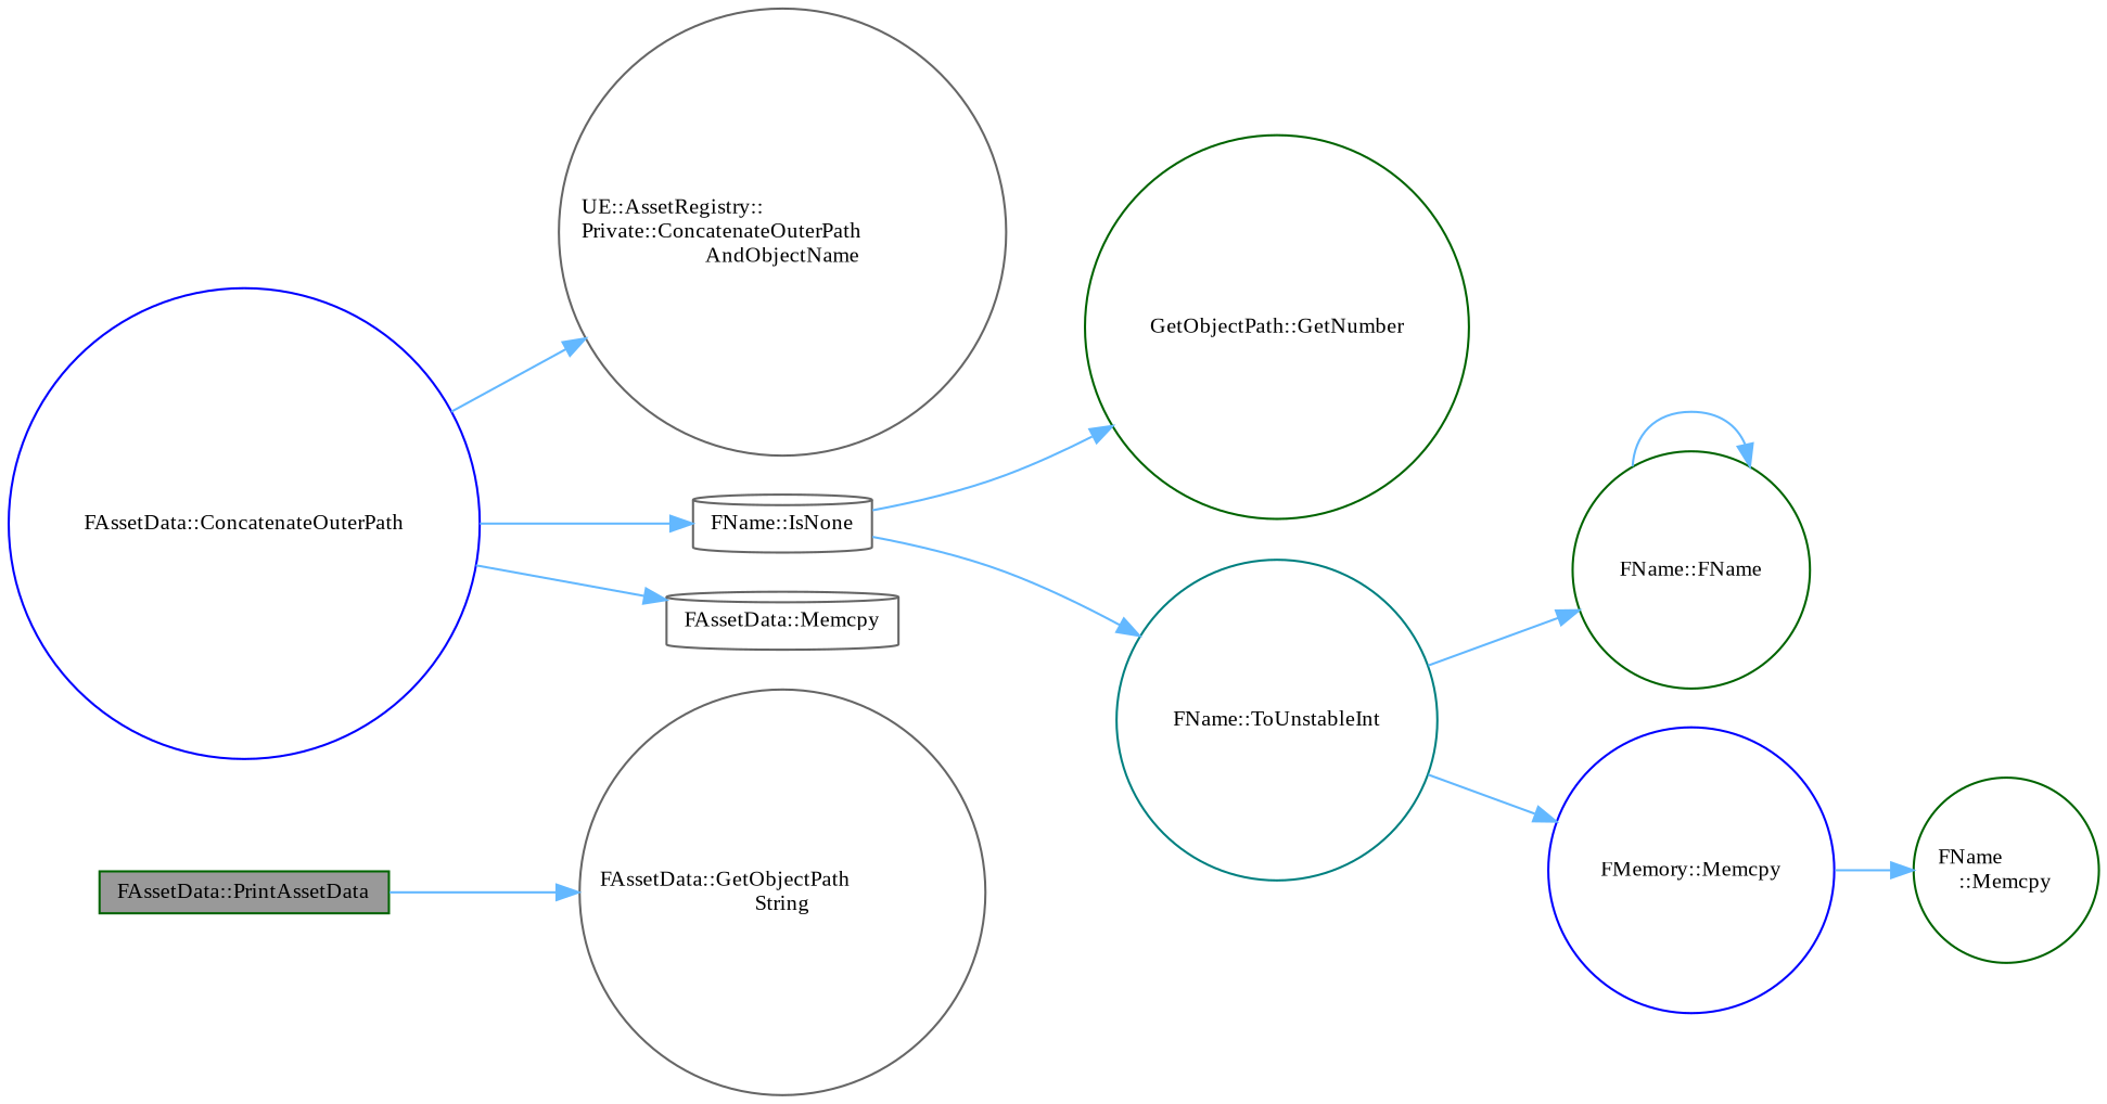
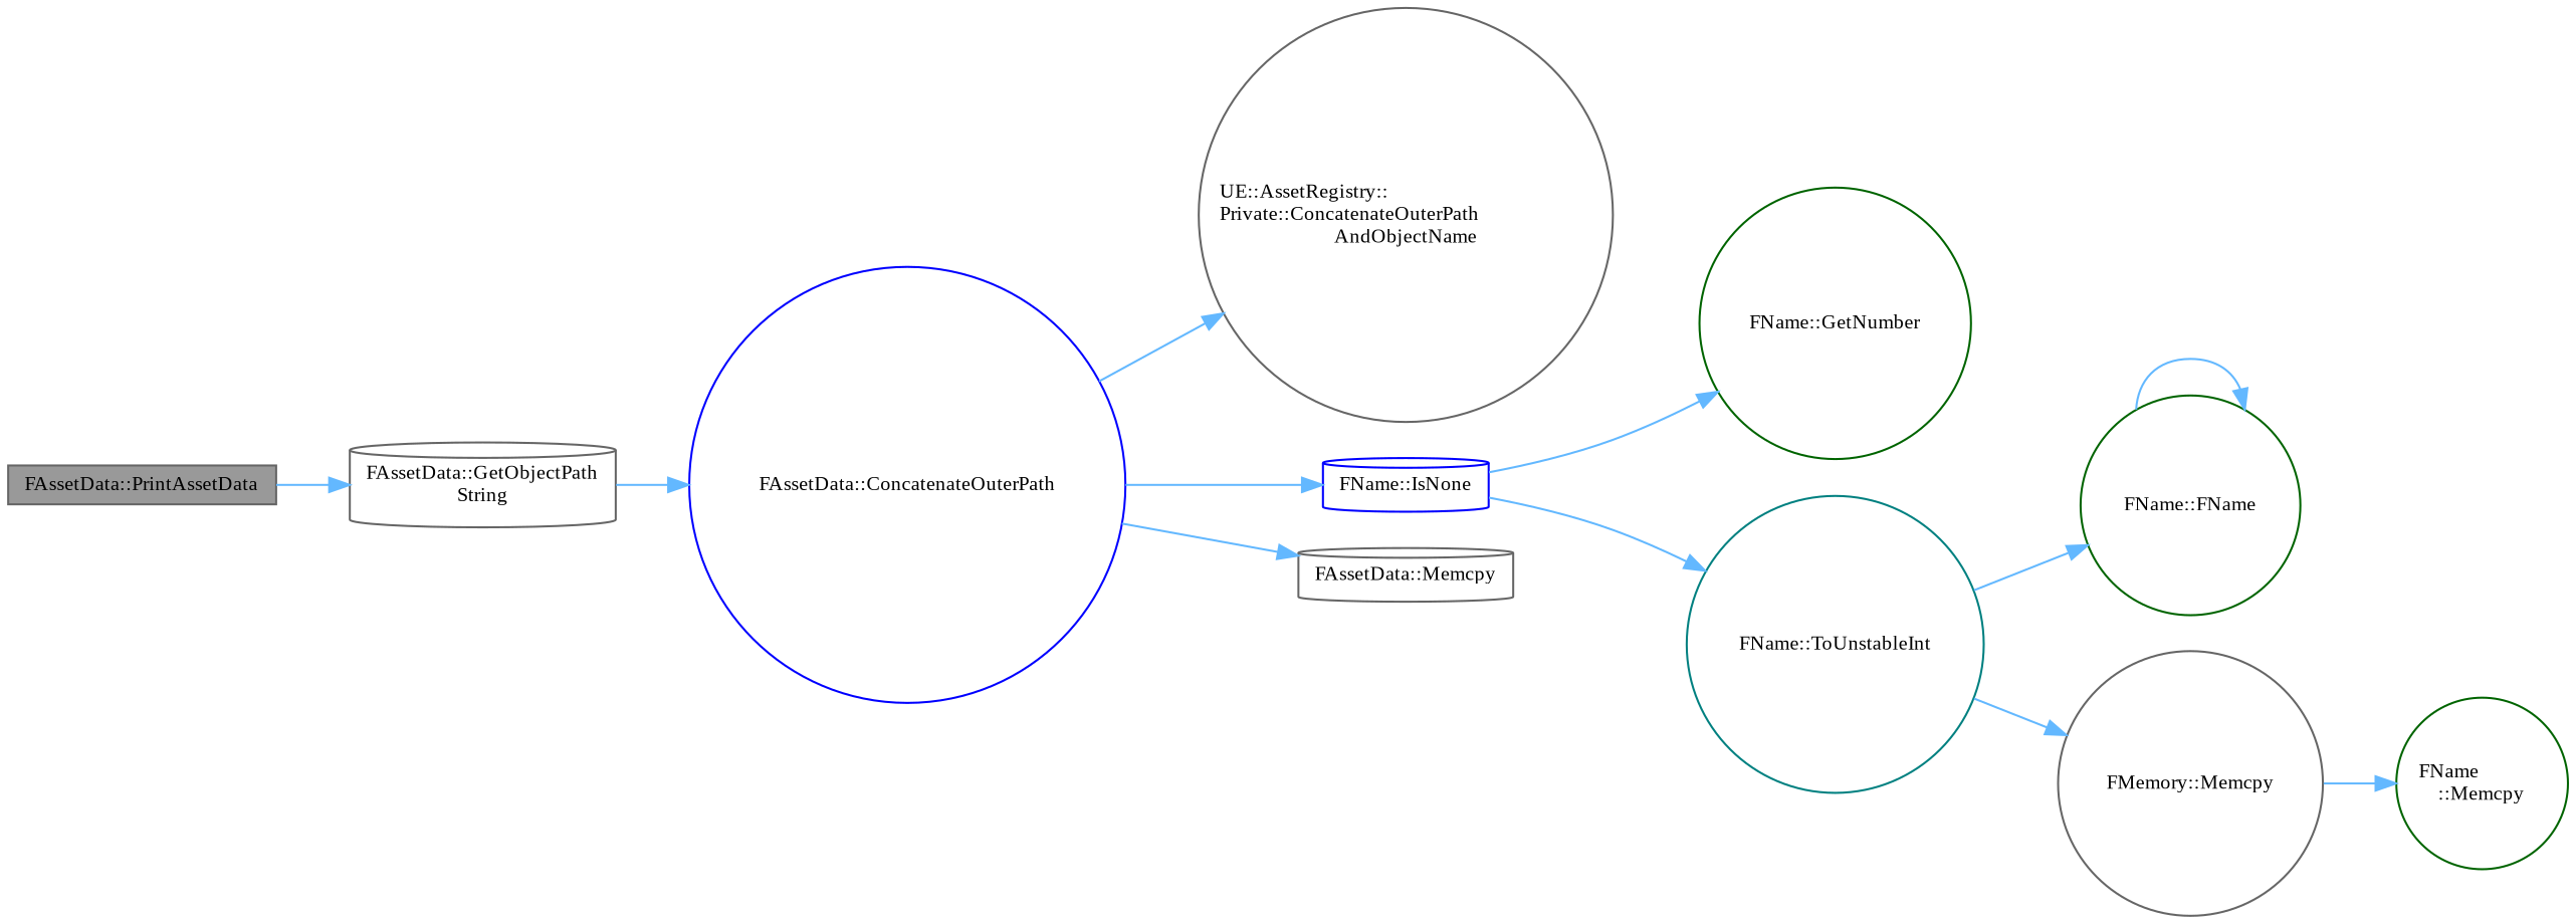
  digraph {
    fontname="Liberation Serif"
    rankdir=LR
    node [color=darkgreen fillcolor=white fontname="Liberation Serif" fontsize=10 shape=circle style=filled]
    edge [color=steelblue1 fontname="Liberation Serif" fontsize=10 labelfontname=Helvetica labelfontsize=10 style=solid]
-   n1 [fillcolor=grey60 fontcolor=black height=0.2 label="FAssetData::PrintAssetData" shape=box width=0.4]
-   n2 [color=gray40 height=0.2 label="FAssetData::GetObjectPath\lString" width=0.4]
+   n1 [color=gray40 fillcolor=grey60 fontcolor=black height=0.2 label="FAssetData::PrintAssetData" shape=box width=0.4]
+   n2 [color=gray40 height=0.2 label="FAssetData::GetObjectPath\lString" shape=cylinder width=0.4]
    n3 [color=blue height=0.2 label="FAssetData::ConcatenateOuterPath" width=0.4]
    n4 [color=gray40 height=0.2 label="UE::AssetRegistry::\lPrivate::ConcatenateOuterPath\lAndObjectName" width=0.4]
-   n5 [color=gray40 height=0.2 label="FName::IsNone" shape=cylinder width=0.4]
+   n5 [color=blue height=0.2 label="FName::IsNone" shape=cylinder width=0.4]
    n6 [color=gray40 height=0.2 label="FAssetData::Memcpy" shape=cylinder width=0.4]
-   n7 [height=0.2 label="GetObjectPath::GetNumber" width=0.4]
+   n7 [height=0.2 label="FName::GetNumber" width=0.4]
    n8 [color=teal height=0.2 label="FName::ToUnstableInt" width=0.4]
    n9 [height=0.2 label="FName::FName" width=0.4]
-   n10 [color=blue height=0.2 label="FMemory::Memcpy" width=0.4]
+   n10 [color=gray40 height=0.2 label="FMemory::Memcpy" width=0.4]
    n11 [height=0.2 label="FName\l::Memcpy" width=0.4]
    n1 -> n2
+   n2 -> n3
    n3 -> n4
    n3 -> n5
    n3 -> n6
    n5 -> n7
    n5 -> n8
    n8 -> n9
    n8 -> n10
    n9 -> n9
    n10 -> n11
  }
